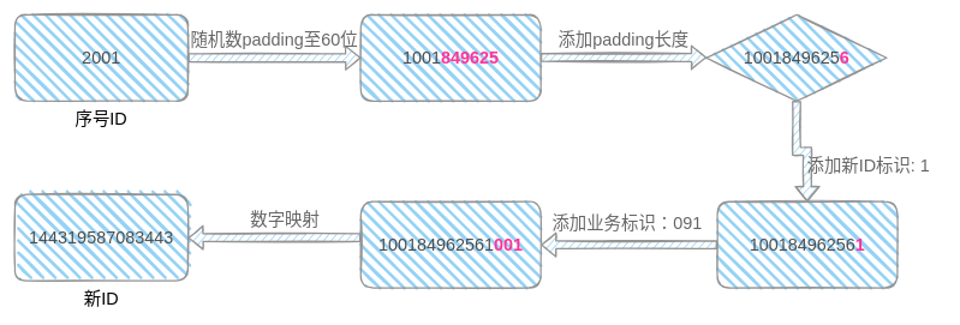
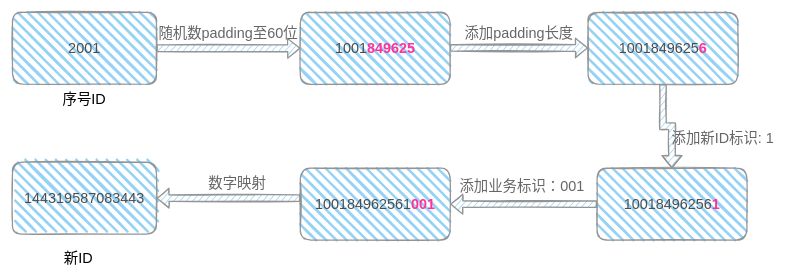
  <mxCell id="0" />
  <mxCell id="1" parent="0" />
  <mxCell id="2" value="&lt;font color=&quot;#4d4d4d&quot;&gt;2001&lt;/font&gt;" style="rounded=1;whiteSpace=wrap;html=1;strokeWidth=2;fillWeight=4;hachureGap=12;hachureAngle=45;fillColor=#95D2F5;sketch=1;fontSize=24;strokeColor=#949494;" parent="1" vertex="1"><mxGeometry x="20" y="20" width="240" height="120" as="geometry" /></mxCell>
  <mxCell id="3" value="&lt;font color=&quot;#4d4d4d&quot;&gt;1001&lt;/font&gt;&lt;font color=&quot;#ff3399&quot;&gt;&lt;b&gt;849625&lt;/b&gt;&lt;/font&gt;" style="whiteSpace=wrap;html=1;fontSize=24;fillColor=#95D2F5;strokeColor=#949494;rounded=1;strokeWidth=2;fillWeight=4;hachureGap=12;hachureAngle=45;sketch=1;" parent="1" vertex="1"><mxGeometry x="500" y="20" width="250" height="120" as="geometry" /></mxCell>
  <mxCell id="4" value="" style="edgeStyle=segmentEdgeStyle;endArrow=classic;html=1;rounded=0;shadow=0;sketch=1;strokeWidth=2;fontSize=24;entryX=0;entryY=0.5;entryDx=0;entryDy=0;shape=flexArrow;exitX=1;exitY=0.5;exitDx=0;exitDy=0;fillColor=#95D2F5;strokeColor=#949494;sketchStyle=rough;" parent="1" source="2" target="3" edge="1"><mxGeometry width="50" height="50" relative="1" as="geometry"><mxPoint x="320" y="80" as="sourcePoint" /><mxPoint x="370" y="30" as="targetPoint" /><Array as="points" /></mxGeometry></mxCell>
  <mxCell id="5" value="" style="edgeStyle=orthogonalEdgeStyle;shape=flexArrow;rounded=0;sketch=1;orthogonalLoop=1;jettySize=auto;html=1;shadow=0;strokeColor=#949494;strokeWidth=2;fontSize=24;fontColor=#000000;startArrow=none;endArrow=block;endFill=0;fillColor=#95D2F5;entryX=0.5;entryY=0;entryDx=0;entryDy=0;startFill=0;" parent="1" source="6" target="15" edge="1"><mxGeometry relative="1" as="geometry"><mxPoint x="1105" y="250" as="targetPoint" /></mxGeometry></mxCell>
- <mxCell id="6" value="&lt;font color=&quot;#4d4d4d&quot;&gt;1001849625&lt;/font&gt;&lt;font color=&quot;#ff3399&quot;&gt;&lt;b&gt;6&lt;/b&gt;&lt;/font&gt;" style="rhombus;whiteSpace=wrap;html=1;fontSize=24;fillColor=#95D2F5;strokeColor=#949494;strokeWidth=2;fillWeight=4;hachureGap=12;hachureAngle=45;sketch=1;" parent="1" vertex="1"><mxGeometry x="980" y="20" width="250" height="120" as="geometry" /></mxCell>
+ <mxCell id="6" value="&lt;font color=&quot;#4d4d4d&quot;&gt;1001849625&lt;/font&gt;&lt;font color=&quot;#ff3399&quot;&gt;&lt;b&gt;6&lt;/b&gt;&lt;/font&gt;" style="whiteSpace=wrap;html=1;fontSize=24;fillColor=#95D2F5;strokeColor=#949494;rounded=1;strokeWidth=2;fillWeight=4;hachureGap=12;hachureAngle=45;sketch=1;" parent="1" vertex="1"><mxGeometry x="980" y="20" width="250" height="120" as="geometry" /></mxCell>
  <mxCell id="7" value="" style="edgeStyle=segmentEdgeStyle;endArrow=classic;html=1;rounded=0;shadow=0;sketch=1;strokeColor=#949494;strokeWidth=2;fontSize=24;entryX=0;entryY=0.5;entryDx=0;entryDy=0;shape=flexArrow;fillColor=#95D2F5;" parent="1" target="6" edge="1"><mxGeometry width="50" height="50" relative="1" as="geometry"><mxPoint x="750" y="79.5" as="sourcePoint" /><mxPoint x="920" y="79.5" as="targetPoint" /><Array as="points" /></mxGeometry></mxCell>
  <mxCell id="8" value="&lt;font color=&quot;#4d4d4d&quot;&gt;100184962561&lt;/font&gt;&lt;font color=&quot;#ff3399&quot;&gt;&lt;b&gt;001&lt;/b&gt;&lt;/font&gt;" style="whiteSpace=wrap;html=1;fontSize=24;fillColor=#95D2F5;strokeColor=#949494;rounded=1;strokeWidth=2;fillWeight=4;hachureGap=12;hachureAngle=45;sketch=1;" parent="1" vertex="1"><mxGeometry x="500" y="280" width="250" height="120" as="geometry" /></mxCell>
  <mxCell id="9" value="&lt;font color=&quot;#4d4d4d&quot;&gt;144319587083443&lt;/font&gt;" style="whiteSpace=wrap;html=1;fontSize=24;fillColor=#95D2F5;strokeColor=#949494;rounded=1;strokeWidth=2;fillWeight=4;hachureGap=12;hachureAngle=45;sketch=1;" parent="1" vertex="1"><mxGeometry x="20" y="270" width="240" height="120" as="geometry" /></mxCell>
  <mxCell id="10" value="" style="edgeStyle=segmentEdgeStyle;endArrow=none;html=1;rounded=0;shadow=0;sketch=1;strokeColor=#949494;strokeWidth=2;fontSize=24;shape=flexArrow;startArrow=block;endFill=0;exitX=1;exitY=0.5;exitDx=0;exitDy=0;fillColor=#95D2F5;" parent="1" source="9" target="8" edge="1"><mxGeometry width="50" height="50" relative="1" as="geometry"><mxPoint x="310" y="340" as="sourcePoint" /><mxPoint x="470" y="330" as="targetPoint" /><Array as="points" /></mxGeometry></mxCell>
  <mxCell id="11" value="序号ID" style="text;html=1;strokeColor=none;fillColor=none;align=center;verticalAlign=middle;whiteSpace=wrap;rounded=0;hachureGap=12;fontSize=24;" parent="1" vertex="1"><mxGeometry x="80" y="150" width="120" height="30" as="geometry" /></mxCell>
  <mxCell id="12" value="随机数padding至60位" style="text;html=1;strokeColor=none;fillColor=none;align=center;verticalAlign=middle;whiteSpace=wrap;rounded=0;hachureGap=12;fontSize=24;fontColor=#666666;" parent="1" vertex="1"><mxGeometry x="260" y="45" width="240" height="20" as="geometry" /></mxCell>
  <mxCell id="13" value="添加padding长度" style="text;html=1;strokeColor=none;fillColor=none;align=center;verticalAlign=middle;whiteSpace=wrap;rounded=0;hachureGap=12;fontSize=24;fontColor=#666666;" parent="1" vertex="1"><mxGeometry x="760" y="45" width="210" height="20" as="geometry" /></mxCell>
  <mxCell id="14" value="添加新ID标识: 1" style="text;html=1;strokeColor=none;fillColor=none;align=center;verticalAlign=middle;whiteSpace=wrap;rounded=0;hachureGap=12;fontSize=24;fontColor=#666666;" parent="1" vertex="1"><mxGeometry x="1100" y="220" width="210" height="20" as="geometry" /></mxCell>
  <mxCell id="15" value="&lt;font color=&quot;#4d4d4d&quot;&gt;10018496256&lt;/font&gt;&lt;font color=&quot;#ff3399&quot;&gt;&lt;b&gt;1&lt;/b&gt;&lt;/font&gt;" style="whiteSpace=wrap;html=1;fontSize=24;fillColor=#95D2F5;strokeColor=#949494;rounded=1;strokeWidth=2;fillWeight=4;hachureGap=12;hachureAngle=45;sketch=1;" parent="1" vertex="1"><mxGeometry x="995" y="280" width="250" height="120" as="geometry" /></mxCell>
  <mxCell id="16" value="" style="edgeStyle=segmentEdgeStyle;endArrow=none;html=1;rounded=0;shadow=0;sketch=1;strokeColor=#949494;strokeWidth=2;fontSize=24;shape=flexArrow;startArrow=block;endFill=0;entryX=0;entryY=0.5;entryDx=0;entryDy=0;fillColor=#95D2F5;" parent="1" source="8" target="15" edge="1"><mxGeometry width="50" height="50" relative="1" as="geometry"><mxPoint x="770" y="340" as="sourcePoint" /><mxPoint x="900" y="320" as="targetPoint" /><Array as="points" /></mxGeometry></mxCell>
- <mxCell id="17" value="添加业务标识：091" style="text;html=1;strokeColor=none;fillColor=none;align=center;verticalAlign=middle;whiteSpace=wrap;rounded=0;hachureGap=12;fontSize=24;fontColor=#666666;" parent="1" vertex="1"><mxGeometry x="760" y="295" width="220" height="30" as="geometry" /></mxCell>
+ <mxCell id="17" value="添加业务标识：001" style="text;html=1;strokeColor=none;fillColor=none;align=center;verticalAlign=middle;whiteSpace=wrap;rounded=0;hachureGap=12;fontSize=24;fontColor=#666666;" parent="1" vertex="1"><mxGeometry x="760" y="295" width="220" height="30" as="geometry" /></mxCell>
  <mxCell id="18" value="数字映射" style="text;html=1;strokeColor=none;fillColor=none;align=center;verticalAlign=middle;whiteSpace=wrap;rounded=0;hachureGap=12;fontSize=24;fontColor=#666666;" parent="1" vertex="1"><mxGeometry x="290" y="295" width="210" height="20" as="geometry" /></mxCell>
- <mxCell id="19" value="新ID" style="text;html=1;strokeColor=none;fillColor=none;align=center;verticalAlign=middle;whiteSpace=wrap;rounded=0;hachureGap=12;fontSize=24;" parent="1" vertex="1"><mxGeometry x="100" y="400" width="80" height="30" as="geometry" /></mxCell>
+ <mxCell id="19" value="新ID" style="text;html=1;strokeColor=none;fillColor=none;align=center;verticalAlign=middle;whiteSpace=wrap;rounded=0;hachureGap=12;fontSize=24;" parent="1" vertex="1"><mxGeometry x="90" y="415" width="80" height="30" as="geometry" /></mxCell>
